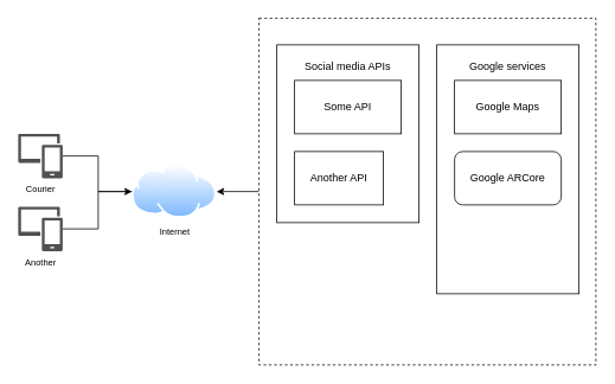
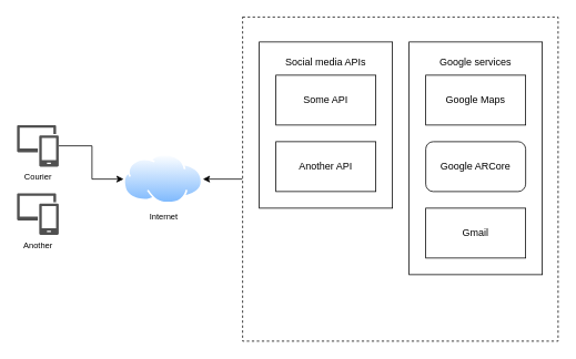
  <mxCell id="0" />
  <mxCell id="1" parent="0" />
  <mxCell id="2" style="edgeStyle=orthogonalEdgeStyle;rounded=0;orthogonalLoop=1;jettySize=auto;html=1;exitX=0;exitY=0.5;exitDx=0;exitDy=0;fontSize=10;entryX=1;entryY=0.5;entryDx=0;entryDy=0;" edge="1" parent="1" source="3" target="13"><mxGeometry relative="1" as="geometry"><mxPoint x="260" y="215" as="targetPoint" /></mxGeometry></mxCell>
  <mxCell id="3" value="" style="dashed=1;rounded=0;whiteSpace=wrap;html=1;fontSize=10;" vertex="1" parent="1"><mxGeometry x="291" y="20" width="379" height="390" as="geometry" /></mxCell>
  <mxCell id="4" value="" style="rounded=0;whiteSpace=wrap;html=1;" vertex="1" parent="1"><mxGeometry x="491" y="50" width="160" height="280" as="geometry" /></mxCell>
  <mxCell id="5" value="Google services" style="text;html=1;strokeColor=none;fillColor=none;align=center;verticalAlign=middle;whiteSpace=wrap;rounded=0;" vertex="1" parent="1"><mxGeometry x="518" y="60" width="106" height="30" as="geometry" /></mxCell>
  <mxCell id="6" value="Google Maps" style="rounded=0;whiteSpace=wrap;html=1;" vertex="1" parent="1"><mxGeometry x="511" y="90" width="120" height="60" as="geometry" /></mxCell>
  <mxCell id="7" value="Google ARCore" style="whiteSpace=wrap;html=1;rounded=1;" vertex="1" parent="1"><mxGeometry x="511" y="170" width="120" height="60" as="geometry" /></mxCell>
  <mxCell id="8" value="" style="rounded=0;whiteSpace=wrap;html=1;" vertex="1" parent="1"><mxGeometry x="311" y="50" width="160" height="200" as="geometry" /></mxCell>
  <mxCell id="9" value="Social media APIs" style="text;html=1;strokeColor=none;fillColor=none;align=center;verticalAlign=middle;whiteSpace=wrap;rounded=0;" vertex="1" parent="1"><mxGeometry x="338" y="60" width="106" height="30" as="geometry" /></mxCell>
  <mxCell id="10" value="Some API" style="rounded=0;whiteSpace=wrap;html=1;" vertex="1" parent="1"><mxGeometry x="331" y="90" width="120" height="60" as="geometry" /></mxCell>
- <mxCell id="11" value="Another API" style="rounded=0;whiteSpace=wrap;html=1;" vertex="1" parent="1"><mxGeometry x="331" y="170" width="100" height="60" as="geometry" /></mxCell>
+ <mxCell id="11" value="Another API" style="rounded=0;whiteSpace=wrap;html=1;" vertex="1" parent="1"><mxGeometry x="331" y="170" width="120" height="60" as="geometry" /></mxCell>
+ <mxCell id="12" value="Gmail" style="rounded=0;whiteSpace=wrap;html=1;" vertex="1" parent="1"><mxGeometry x="511" y="250" width="120" height="60" as="geometry" /></mxCell>
  <mxCell id="13" value="Internet" style="aspect=fixed;perimeter=ellipsePerimeter;html=1;align=center;shadow=0;dashed=0;spacingTop=3;image;image=img/lib/active_directory/internet_cloud.svg;fontSize=10;" vertex="1" parent="1"><mxGeometry x="148" y="185" width="95.24" height="60" as="geometry" /></mxCell>
- <mxCell id="14" style="edgeStyle=orthogonalEdgeStyle;rounded=0;orthogonalLoop=1;jettySize=auto;html=1;exitX=1;exitY=0.5;exitDx=0;exitDy=0;exitPerimeter=0;entryX=0;entryY=0.5;entryDx=0;entryDy=0;fontSize=10;endArrow=none;" edge="1" parent="1" source="15" target="13"><mxGeometry relative="1" as="geometry"><Array as="points"><mxPoint x="110" y="175" /><mxPoint x="110" y="215" /></Array></mxGeometry></mxCell>
+ <mxCell id="14" style="edgeStyle=orthogonalEdgeStyle;rounded=0;orthogonalLoop=1;jettySize=auto;html=1;exitX=1;exitY=0.5;exitDx=0;exitDy=0;exitPerimeter=0;entryX=0;entryY=0.5;entryDx=0;entryDy=0;fontSize=10;" edge="1" parent="1" source="15" target="13"><mxGeometry relative="1" as="geometry"><Array as="points"><mxPoint x="110" y="175" /><mxPoint x="110" y="215" /></Array></mxGeometry></mxCell>
  <mxCell id="15" value="Courier" style="sketch=0;pointerEvents=1;shadow=0;dashed=0;html=1;strokeColor=none;labelPosition=center;verticalLabelPosition=bottom;verticalAlign=top;align=center;fillColor=#505050;shape=mxgraph.mscae.intune.device_group;fontSize=10;" vertex="1" parent="1"><mxGeometry x="20" y="150" width="50" height="50" as="geometry" /></mxCell>
- <mxCell id="16" style="edgeStyle=orthogonalEdgeStyle;rounded=0;orthogonalLoop=1;jettySize=auto;html=1;exitX=1;exitY=0.5;exitDx=0;exitDy=0;exitPerimeter=0;fontSize=10;entryX=0;entryY=0.5;entryDx=0;entryDy=0;" edge="1" parent="1" source="17" target="13"><mxGeometry relative="1" as="geometry"><mxPoint x="150" y="210" as="targetPoint" /><Array as="points"><mxPoint x="110" y="257" /><mxPoint x="110" y="215" /></Array></mxGeometry></mxCell>
  <mxCell id="17" value="Another" style="sketch=0;pointerEvents=1;shadow=0;dashed=0;html=1;strokeColor=none;labelPosition=center;verticalLabelPosition=bottom;verticalAlign=top;align=center;fillColor=#505050;shape=mxgraph.mscae.intune.device_group;fontSize=10;" vertex="1" parent="1"><mxGeometry x="20" y="232" width="50" height="50" as="geometry" /></mxCell>
